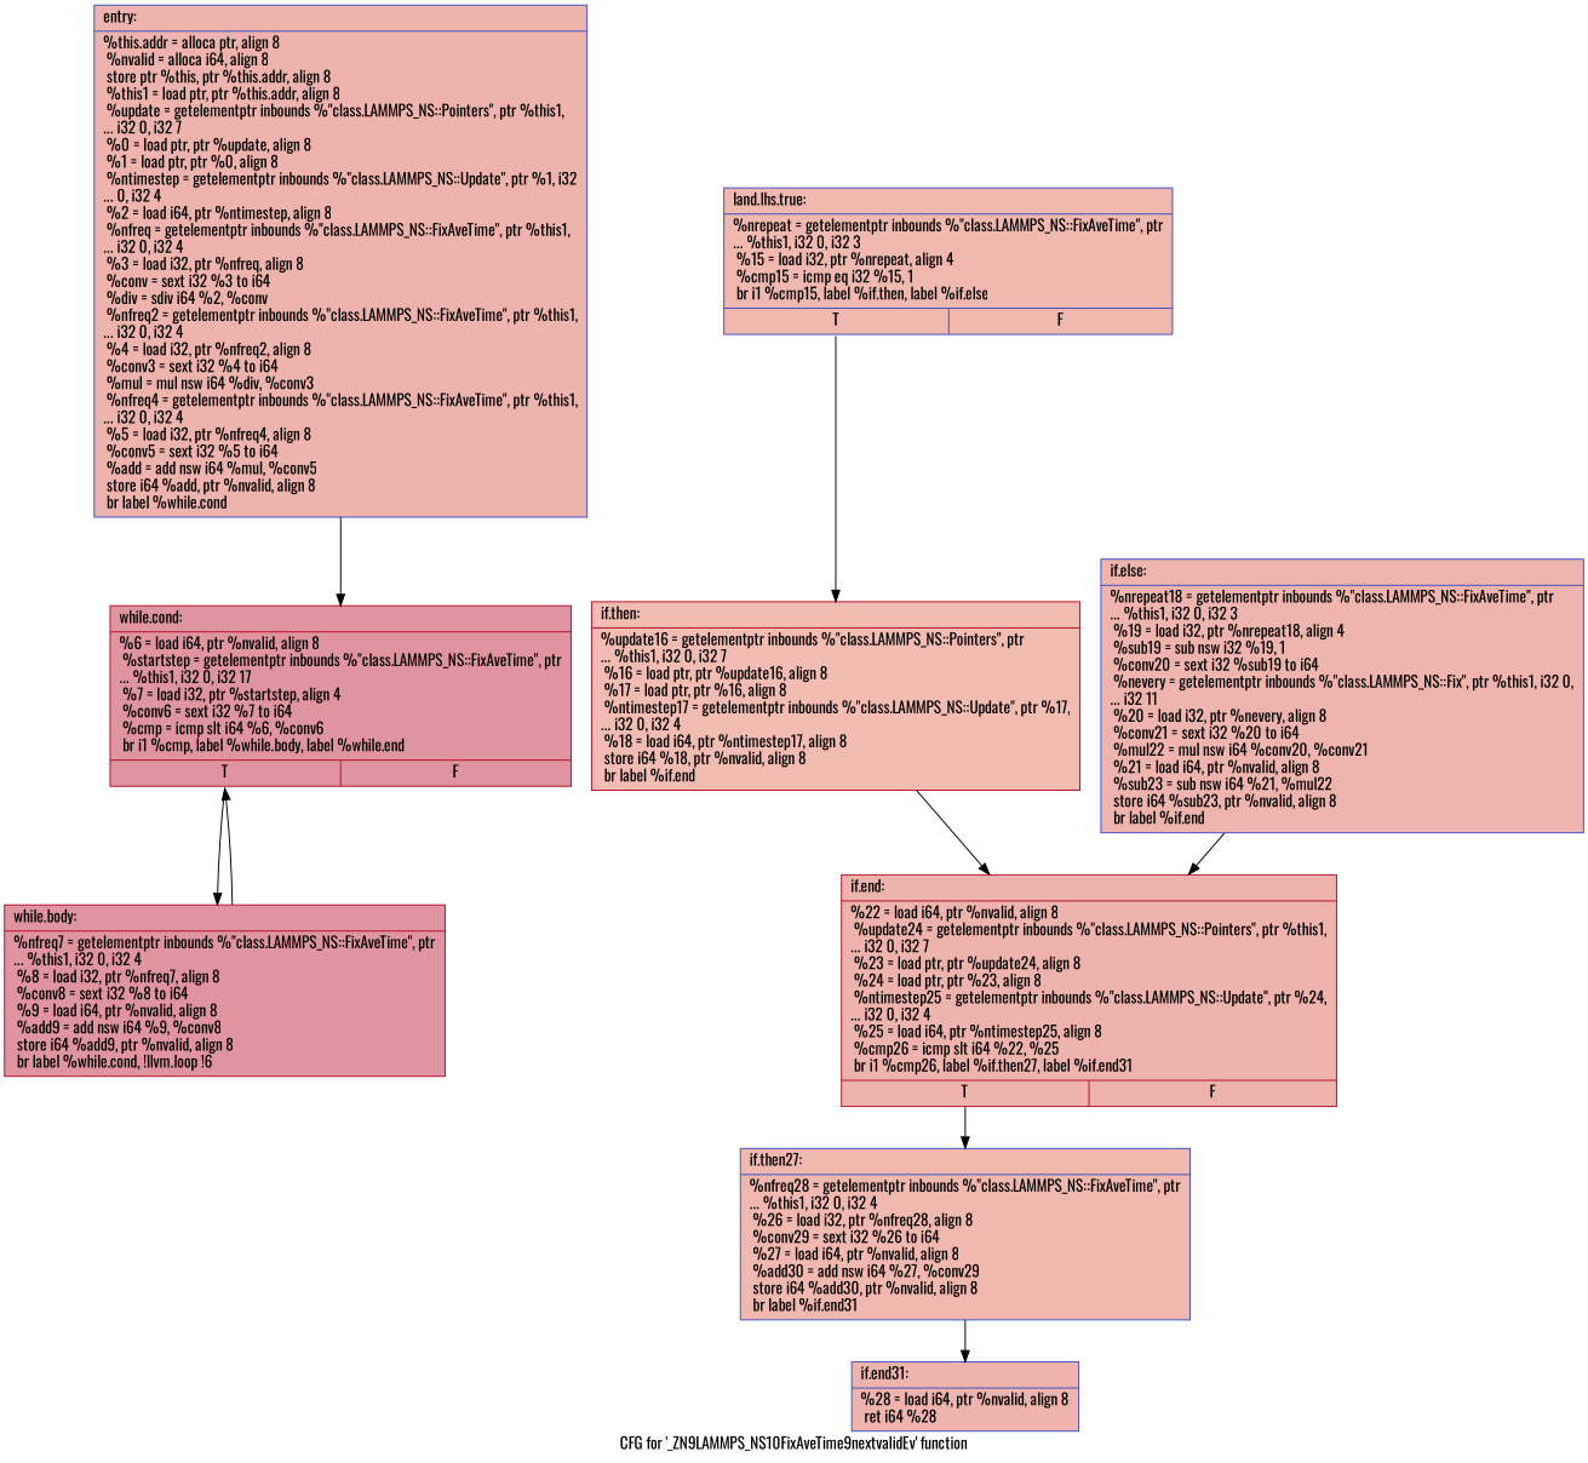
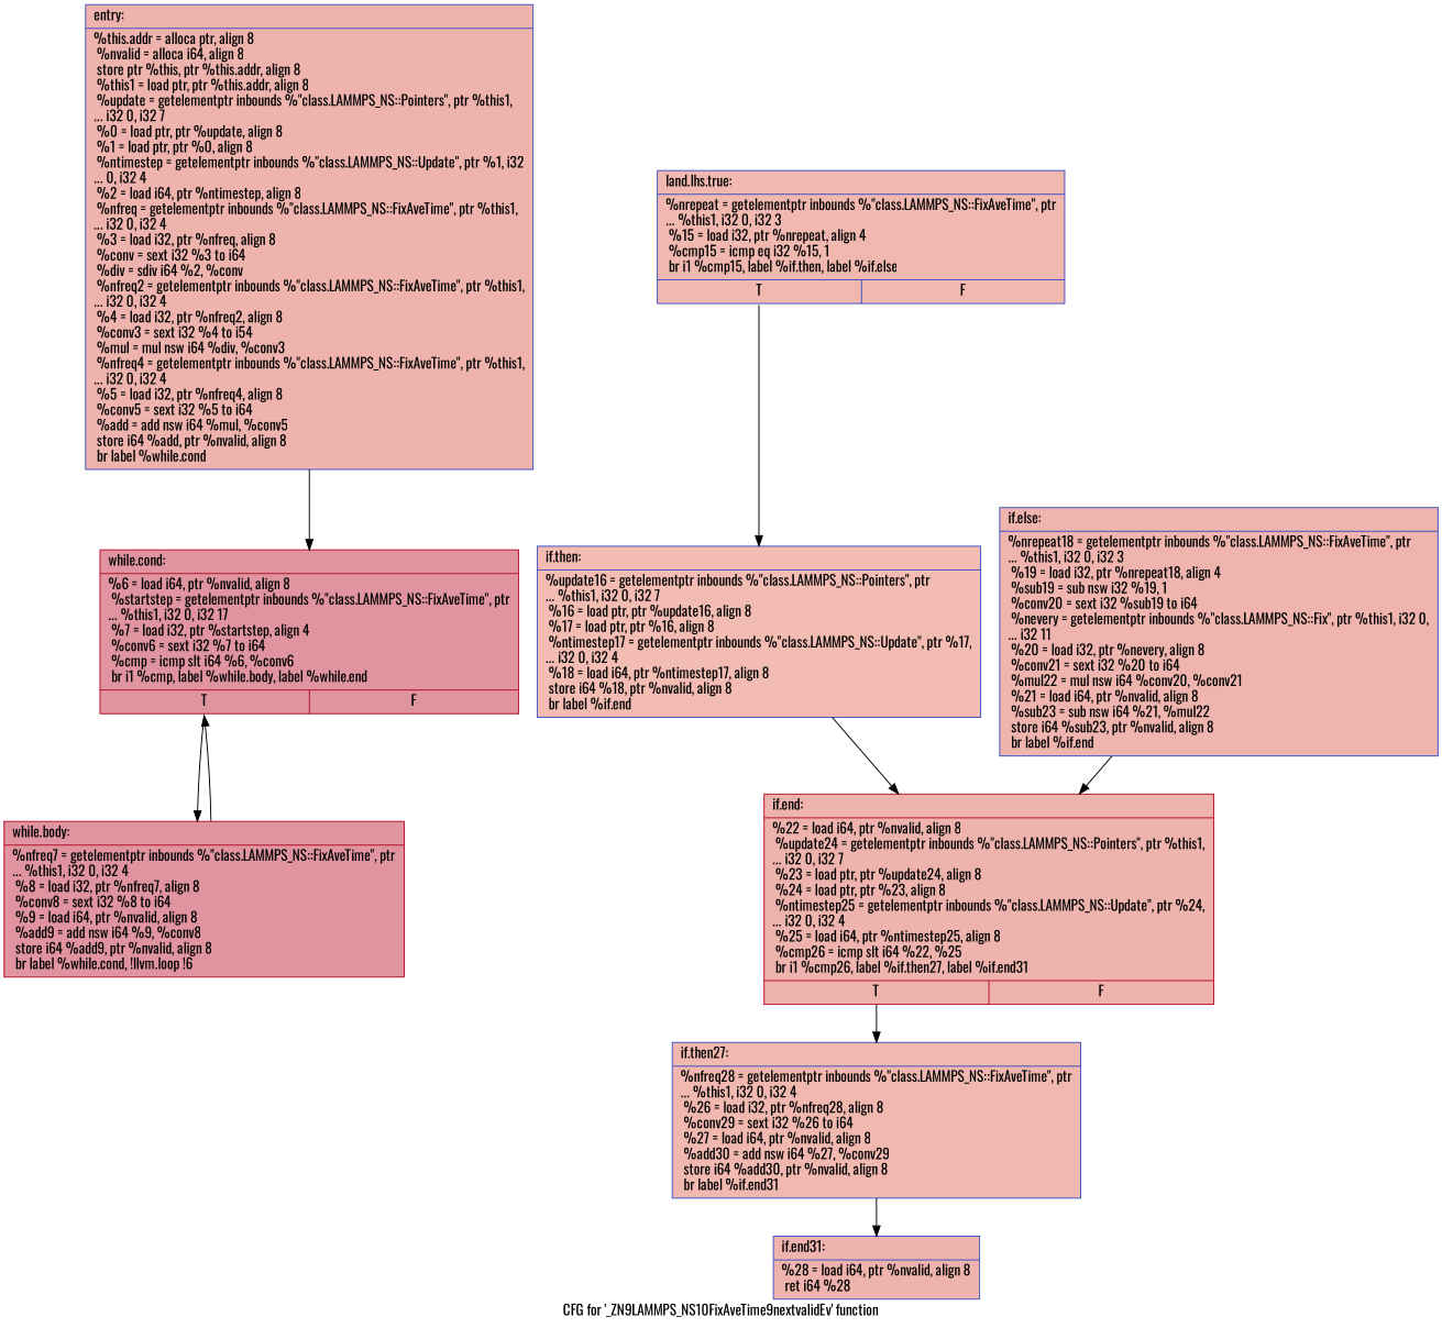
  digraph {
    fontname=Oswald
    label="CFG for '_ZN9LAMMPS_NS10FixAveTime9nextvalidEv' function"
    node [color="#3d50c3ff" fillcolor="#d6524470" fontname=Oswald shape=record style=filled]
    edge [fontname=Oswald]
-   n1 [label="{entry:\l|  %this.addr = alloca ptr, align 8\l  %nvalid = alloca i64, align 8\l  store ptr %this, ptr %this.addr, align 8\l  %this1 = load ptr, ptr %this.addr, align 8\l  %update = getelementptr inbounds %\"class.LAMMPS_NS::Pointers\", ptr %this1,\l... i32 0, i32 7\l  %0 = load ptr, ptr %update, align 8\l  %1 = load ptr, ptr %0, align 8\l  %ntimestep = getelementptr inbounds %\"class.LAMMPS_NS::Update\", ptr %1, i32\l... 0, i32 4\l  %2 = load i64, ptr %ntimestep, align 8\l  %nfreq = getelementptr inbounds %\"class.LAMMPS_NS::FixAveTime\", ptr %this1,\l... i32 0, i32 4\l  %3 = load i32, ptr %nfreq, align 8\l  %conv = sext i32 %3 to i64\l  %div = sdiv i64 %2, %conv\l  %nfreq2 = getelementptr inbounds %\"class.LAMMPS_NS::FixAveTime\", ptr %this1,\l... i32 0, i32 4\l  %4 = load i32, ptr %nfreq2, align 8\l  %conv3 = sext i32 %4 to i64\l  %mul = mul nsw i64 %div, %conv3\l  %nfreq4 = getelementptr inbounds %\"class.LAMMPS_NS::FixAveTime\", ptr %this1,\l... i32 0, i32 4\l  %5 = load i32, ptr %nfreq4, align 8\l  %conv5 = sext i32 %5 to i64\l  %add = add nsw i64 %mul, %conv5\l  store i64 %add, ptr %nvalid, align 8\l  br label %while.cond\l}"]
+   n1 [label="{entry:\l|  %this.addr = alloca ptr, align 8\l  %nvalid = alloca i64, align 8\l  store ptr %this, ptr %this.addr, align 8\l  %this1 = load ptr, ptr %this.addr, align 8\l  %update = getelementptr inbounds %\"class.LAMMPS_NS::Pointers\", ptr %this1,\l... i32 0, i32 7\l  %0 = load ptr, ptr %update, align 8\l  %1 = load ptr, ptr %0, align 8\l  %ntimestep = getelementptr inbounds %\"class.LAMMPS_NS::Update\", ptr %1, i32\l... 0, i32 4\l  %2 = load i64, ptr %ntimestep, align 8\l  %nfreq = getelementptr inbounds %\"class.LAMMPS_NS::FixAveTime\", ptr %this1,\l... i32 0, i32 4\l  %3 = load i32, ptr %nfreq, align 8\l  %conv = sext i32 %3 to i64\l  %div = sdiv i64 %2, %conv\l  %nfreq2 = getelementptr inbounds %\"class.LAMMPS_NS::FixAveTime\", ptr %this1,\l... i32 0, i32 4\l  %4 = load i32, ptr %nfreq2, align 8\l  %conv3 = sext i32 %4 to i54\l  %mul = mul nsw i64 %div, %conv3\l  %nfreq4 = getelementptr inbounds %\"class.LAMMPS_NS::FixAveTime\", ptr %this1,\l... i32 0, i32 4\l  %5 = load i32, ptr %nfreq4, align 8\l  %conv5 = sext i32 %5 to i64\l  %add = add nsw i64 %mul, %conv5\l  store i64 %add, ptr %nvalid, align 8\l  br label %while.cond\l}"]
    n2 [color="#b70d28ff" fillcolor="#b70d2870" label="{while.cond:\l|  %6 = load i64, ptr %nvalid, align 8\l  %startstep = getelementptr inbounds %\"class.LAMMPS_NS::FixAveTime\", ptr\l... %this1, i32 0, i32 17\l  %7 = load i32, ptr %startstep, align 4\l  %conv6 = sext i32 %7 to i64\l  %cmp = icmp slt i64 %6, %conv6\l  br i1 %cmp, label %while.body, label %while.end\l|{<s0>T|<s1>F}}"]
    n3 [color="#b70d28ff" fillcolor="#b70d2870" label="{while.body:\l|  %nfreq7 = getelementptr inbounds %\"class.LAMMPS_NS::FixAveTime\", ptr\l... %this1, i32 0, i32 4\l  %8 = load i32, ptr %nfreq7, align 8\l  %conv8 = sext i32 %8 to i64\l  %9 = load i64, ptr %nvalid, align 8\l  %add9 = add nsw i64 %9, %conv8\l  store i64 %add9, ptr %nvalid, align 8\l  br label %while.cond, !llvm.loop !6\l}"]
    n4 [fillcolor="#dc5d4a70" label="{land.lhs.true:\l|  %nrepeat = getelementptr inbounds %\"class.LAMMPS_NS::FixAveTime\", ptr\l... %this1, i32 0, i32 3\l  %15 = load i32, ptr %nrepeat, align 4\l  %cmp15 = icmp eq i32 %15, 1\l  br i1 %cmp15, label %if.then, label %if.else\l|{<s0>T|<s1>F}}"]
-   n5 [color="#b70d28ff" fillcolor="#e1675170" label="{if.then:\l|  %update16 = getelementptr inbounds %\"class.LAMMPS_NS::Pointers\", ptr\l... %this1, i32 0, i32 7\l  %16 = load ptr, ptr %update16, align 8\l  %17 = load ptr, ptr %16, align 8\l  %ntimestep17 = getelementptr inbounds %\"class.LAMMPS_NS::Update\", ptr %17,\l... i32 0, i32 4\l  %18 = load i64, ptr %ntimestep17, align 8\l  store i64 %18, ptr %nvalid, align 8\l  br label %if.end\l}"]
+   n5 [fillcolor="#e1675170" label="{if.then:\l|  %update16 = getelementptr inbounds %\"class.LAMMPS_NS::Pointers\", ptr\l... %this1, i32 0, i32 7\l  %16 = load ptr, ptr %update16, align 8\l  %17 = load ptr, ptr %16, align 8\l  %ntimestep17 = getelementptr inbounds %\"class.LAMMPS_NS::Update\", ptr %17,\l... i32 0, i32 4\l  %18 = load i64, ptr %ntimestep17, align 8\l  store i64 %18, ptr %nvalid, align 8\l  br label %if.end\l}"]
    n6 [fillcolor="#d8564670" label="{if.else:\l|  %nrepeat18 = getelementptr inbounds %\"class.LAMMPS_NS::FixAveTime\", ptr\l... %this1, i32 0, i32 3\l  %19 = load i32, ptr %nrepeat18, align 4\l  %sub19 = sub nsw i32 %19, 1\l  %conv20 = sext i32 %sub19 to i64\l  %nevery = getelementptr inbounds %\"class.LAMMPS_NS::Fix\", ptr %this1, i32 0,\l... i32 11\l  %20 = load i32, ptr %nevery, align 8\l  %conv21 = sext i32 %20 to i64\l  %mul22 = mul nsw i64 %conv20, %conv21\l  %21 = load i64, ptr %nvalid, align 8\l  %sub23 = sub nsw i64 %21, %mul22\l  store i64 %sub23, ptr %nvalid, align 8\l  br label %if.end\l}"]
    n7 [color="#b70d28ff" label="{if.end:\l|  %22 = load i64, ptr %nvalid, align 8\l  %update24 = getelementptr inbounds %\"class.LAMMPS_NS::Pointers\", ptr %this1,\l... i32 0, i32 7\l  %23 = load ptr, ptr %update24, align 8\l  %24 = load ptr, ptr %23, align 8\l  %ntimestep25 = getelementptr inbounds %\"class.LAMMPS_NS::Update\", ptr %24,\l... i32 0, i32 4\l  %25 = load i64, ptr %ntimestep25, align 8\l  %cmp26 = icmp slt i64 %22, %25\l  br i1 %cmp26, label %if.then27, label %if.end31\l|{<s0>T|<s1>F}}"]
    n8 [fillcolor="#dc5d4a70" label="{if.then27:\l|  %nfreq28 = getelementptr inbounds %\"class.LAMMPS_NS::FixAveTime\", ptr\l... %this1, i32 0, i32 4\l  %26 = load i32, ptr %nfreq28, align 8\l  %conv29 = sext i32 %26 to i64\l  %27 = load i64, ptr %nvalid, align 8\l  %add30 = add nsw i64 %27, %conv29\l  store i64 %add30, ptr %nvalid, align 8\l  br label %if.end31\l}"]
    n9 [label="{if.end31:\l|  %28 = load i64, ptr %nvalid, align 8\l  ret i64 %28\l}"]
    n1 -> n2
    n2 -> n3 [tailport=s0]
    n3 -> n2
    n4 -> n5 [tailport=s0]
    n5 -> n7
    n6 -> n7
    n7 -> n8 [tailport=s0]
    n8 -> n9
  }
